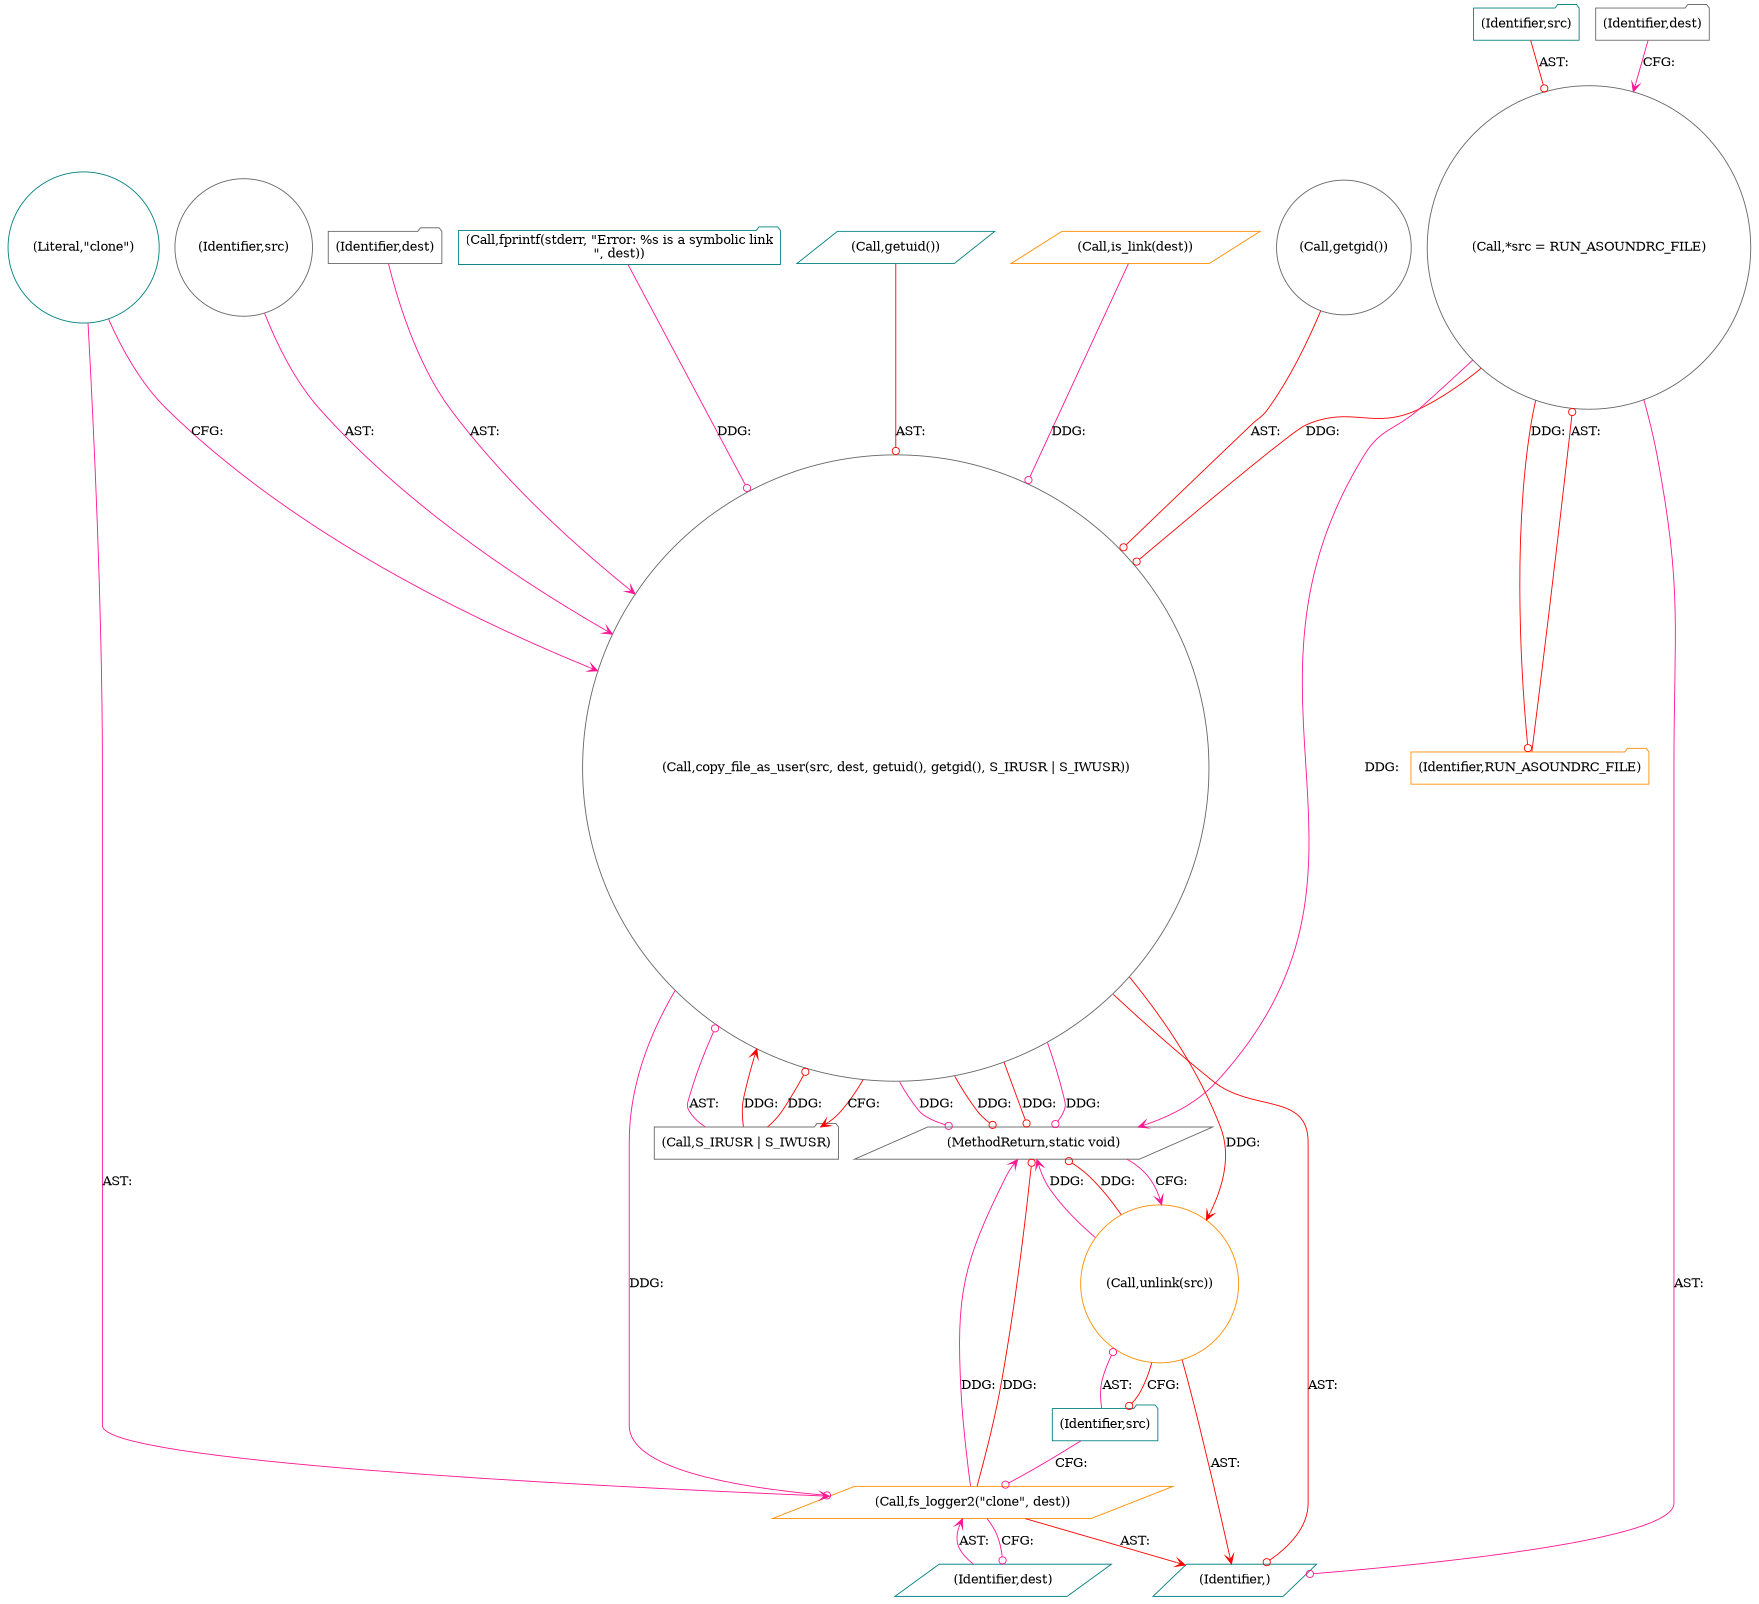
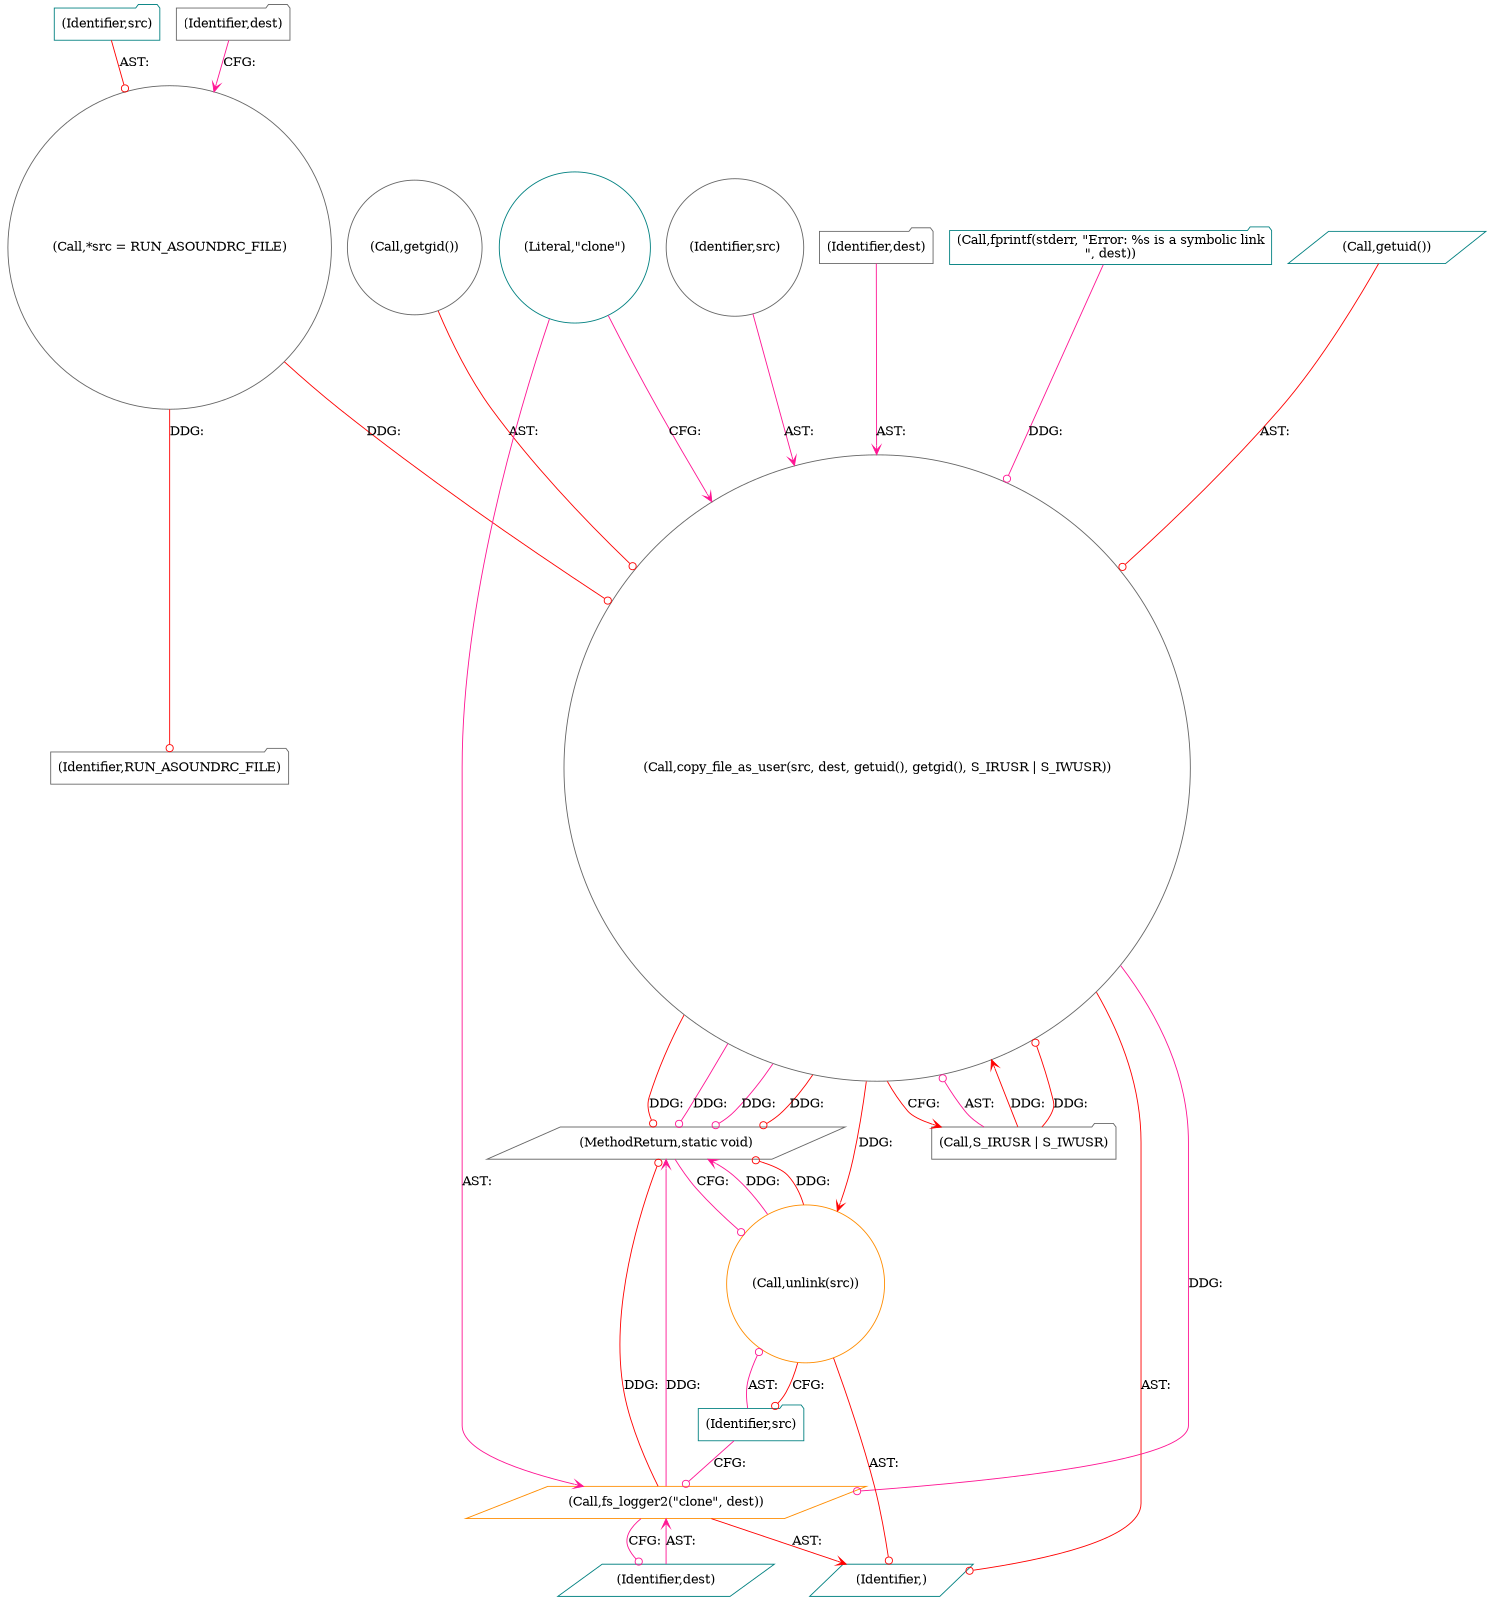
  digraph {
    node [color=gray40 shape=folder]
    edge [arrowhead=odot color=deeppink]
    n1 [label="(Call,*src = RUN_ASOUNDRC_FILE)" shape=circle]
    n2 [label="(Call,copy_file_as_user(src, dest, getuid(), getgid(), S_IRUSR | S_IWUSR))" shape=circle]
    n3 [label="(MethodReturn,static void)" shape=parallelogram]
-   n4 [color=darkorange label="(Identifier,RUN_ASOUNDRC_FILE)"]
+   n4 [label="(Identifier,RUN_ASOUNDRC_FILE)"]
    n5 [color=teal label="(Identifier,)" shape=parallelogram]
    n6 [color=darkorange label="(Call,fs_logger2(\"clone\", dest))" shape=parallelogram]
    n7 [color=darkorange label="(Call,unlink(src))" shape=circle]
    n8 [label="(Call,S_IRUSR | S_IWUSR)"]
    n9 [color=teal label="(Identifier,dest)" shape=parallelogram]
    n10 [color=teal label="(Identifier,src)"]
-   n11 [color=darkorange label="(Call,is_link(dest))" shape=parallelogram]
    n12 [color=teal label="(Identifier,src)"]
    n13 [label="(Identifier,dest)"]
    n14 [label="(Call,getgid())" shape=circle]
    n15 [color=teal label="(Literal,\"clone\")" shape=circle]
    n16 [label="(Identifier,src)" shape=circle]
    n17 [label="(Identifier,dest)"]
    n18 [color=teal label="(Call,fprintf(stderr, \"Error: %s is a symbolic link\n\", dest))"]
    n19 [color=teal label="(Call,getuid())" shape=parallelogram]
    n1 -> n2 [color=red label="DDG: "]
-   n1 -> n3 [arrowhead=vee label="DDG: "]
    n1 -> n4 [color=red label="DDG: "]
-   n1 -> n5 [label="AST: "]
    n2 -> n3 [color=red label="DDG: "]
    n2 -> n3 [label="DDG: "]
    n2 -> n3 [label="DDG: "]
    n2 -> n3 [color=red label="DDG: "]
    n2 -> n5 [color=red label="AST: "]
    n2 -> n6 [label="DDG: "]
    n2 -> n7 [arrowhead=vee color=red label="DDG: "]
    n2 -> n8 [arrowhead=vee color=red label="CFG: "]
-   n3 -> n7 [arrowhead=vee label="CFG: "]
-   n4 -> n1 [color=red label="AST: "]
+   n3 -> n7 [label="CFG: "]
    n6 -> n3 [arrowhead=vee label="DDG: "]
    n6 -> n3 [color=red label="DDG: "]
    n6 -> n5 [arrowhead=vee color=red label="AST: "]
    n6 -> n9 [label="CFG: "]
    n7 -> n3 [arrowhead=vee label="DDG: "]
    n7 -> n3 [color=red label="DDG: "]
-   n7 -> n5 [arrowhead=vee color=red label="AST: "]
+   n7 -> n5 [color=red label="AST: "]
    n7 -> n10 [color=red label="CFG: "]
    n8 -> n2 [label="AST: "]
    n8 -> n2 [arrowhead=vee color=red label="DDG: "]
    n8 -> n2 [color=red label="DDG: "]
    n9 -> n6 [arrowhead=vee label="AST: "]
    n10 -> n6 [label="CFG: "]
    n10 -> n7 [label="AST: "]
-   n11 -> n2 [label="DDG: "]
    n12 -> n1 [color=red label="AST: "]
    n13 -> n1 [arrowhead=vee label="CFG: "]
    n14 -> n2 [color=red label="AST: "]
    n15 -> n2 [arrowhead=vee label="CFG: "]
    n15 -> n6 [arrowhead=vee label="AST: "]
    n16 -> n2 [arrowhead=vee label="AST: "]
    n17 -> n2 [arrowhead=vee label="AST: "]
    n18 -> n2 [label="DDG: "]
    n19 -> n2 [color=red label="AST: "]
  }
